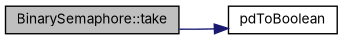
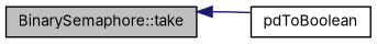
  digraph {
    rankdir=LR
    fontname=Inter
    node [color=black fontname=Inter fontsize=10 shape=record style=filled]
    n1 [fillcolor=grey75 fontcolor=black height=0.2 label="BinarySemaphore::take" width=0.4]
    n2 [fillcolor=white height=0.2 label=pdToBoolean width=0.4]
-   n1 -> n2 [color=midnightblue fontname=Inter fontsize=10 labelfontname=Helvetica labelfontsize=10 style=solid]
+   n2 -> n1 [color=midnightblue fontname=Inter fontsize=10 labelfontname=Helvetica labelfontsize=10 style=solid]
  }
